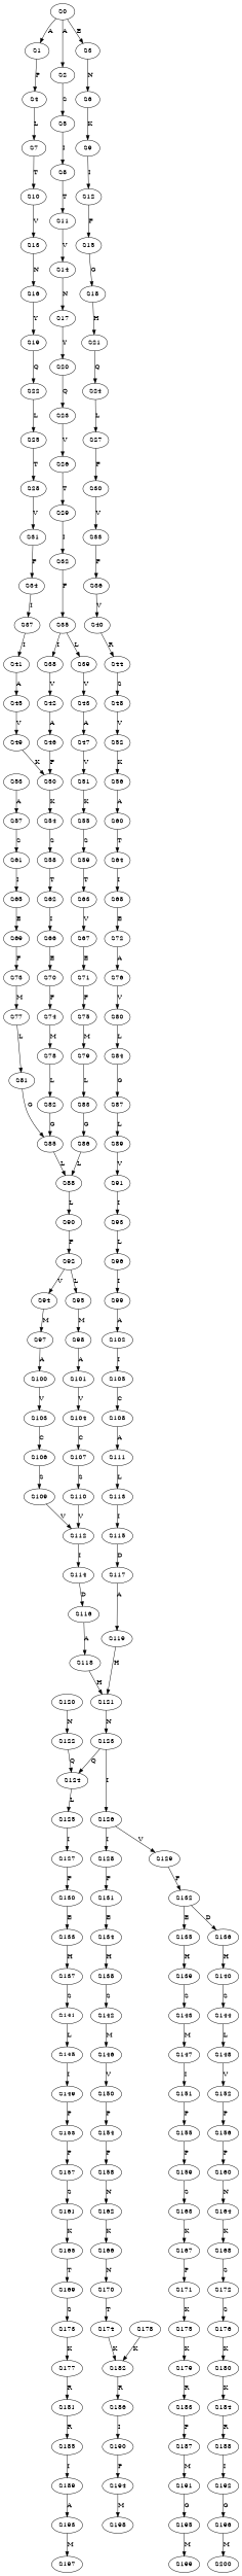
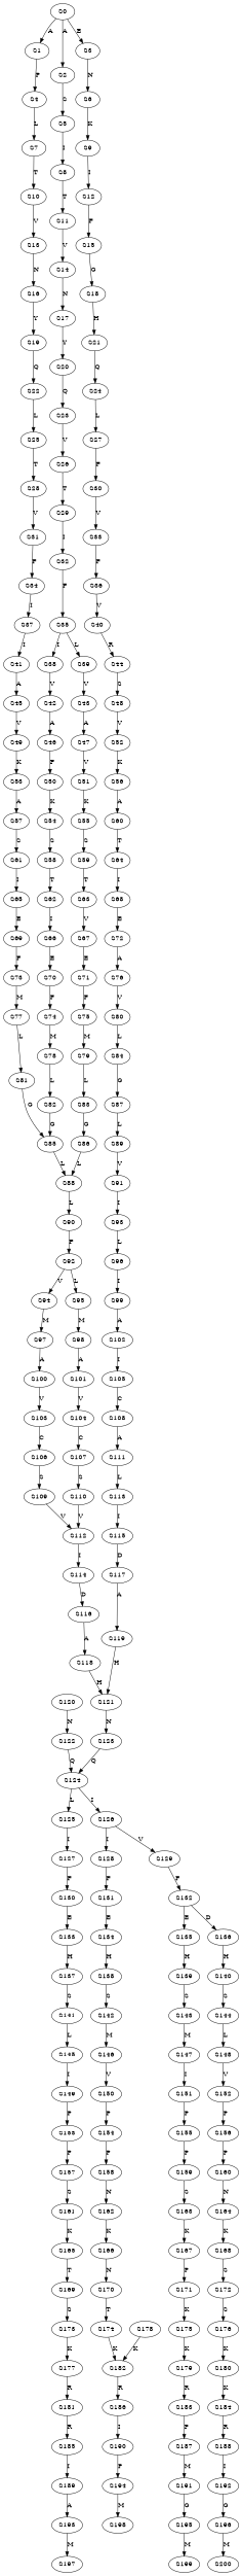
  strict digraph {
    S0
    S1
    S2
    S3
    S4
    S5
    S6
    S7
    S8
    S9
    S10
    S11
    S12
    S13
    S14
    S15
    S16
    S17
    S18
    S19
    S20
    S21
    S22
    S23
    S24
    S25
    S26
    S27
    S28
    S29
    S30
    S31
    S32
    S33
    S34
    S35
    S36
    S37
    S38
    S39
    S40
    S41
    S42
    S43
    S44
    S45
    S46
    S47
    S48
    S49
    S50
    S51
    S52
    S53
    S54
    S55
    S56
    S57
    S58
    S59
    S60
    S61
    S62
    S63
    S64
    S65
    S66
    S67
    S68
    S69
    S70
    S71
    S72
    S73
    S74
    S75
    S76
    S77
    S78
    S79
    S80
    S81
    S82
    S83
    S84
    S85
    S86
    S87
    S88
    S89
    S90
    S91
    S92
    S93
    S94
    S95
    S96
    S97
    S98
    S99
    S100
    S101
    S102
    S103
    S104
    S105
    S106
    S107
    S108
    S109
    S110
    S111
    S112
    S113
    S114
    S115
    S116
    S117
    S118
    S119
    S121
    S120
    S122
    S123
    S124
    S125
    S126
    S127
    S128
    S129
    S130
    S131
    S132
    S133
    S134
    S135
    S136
    S137
    S138
    S139
    S140
    S141
    S142
    S143
    S144
    S145
    S146
    S147
    S148
    S149
    S150
    S151
    S152
    S153
    S154
    S155
    S156
    S157
    S158
    S159
    S160
    S161
    S162
    S163
    S164
    S165
    S166
    S167
    S168
    S169
    S170
    S171
    S172
    S173
    S174
    S175
    S176
    S177
    S182
    S179
    S180
    S181
    S178
    S183
    S184
    S185
    S186
    S187
    S188
    S189
    S190
    S191
    S192
    S193
    S194
    S195
    S196
    S197
    S198
    S199
    S200
    S0 -> S1 [label=A]
    S0 -> S2 [label=A]
    S0 -> S3 [label=E]
    S1 -> S4 [label=P]
    S2 -> S5 [label=S]
    S3 -> S6 [label=N]
    S4 -> S7 [label=L]
    S5 -> S8 [label=I]
    S6 -> S9 [label=K]
    S7 -> S10 [label=T]
    S8 -> S11 [label=T]
    S9 -> S12 [label=I]
    S10 -> S13 [label=V]
    S11 -> S14 [label=V]
    S12 -> S15 [label=F]
    S13 -> S16 [label=N]
    S14 -> S17 [label=N]
    S15 -> S18 [label=G]
    S16 -> S19 [label=Y]
    S17 -> S20 [label=Y]
    S18 -> S21 [label=H]
    S19 -> S22 [label=Q]
    S20 -> S23 [label=Q]
    S21 -> S24 [label=Q]
    S22 -> S25 [label=L]
    S23 -> S26 [label=V]
    S24 -> S27 [label=L]
    S25 -> S28 [label=T]
    S26 -> S29 [label=T]
    S27 -> S30 [label=F]
    S28 -> S31 [label=V]
    S29 -> S32 [label=I]
    S30 -> S33 [label=V]
    S31 -> S34 [label=F]
    S32 -> S35 [label=F]
    S33 -> S36 [label=F]
    S34 -> S37 [label=I]
    S35 -> S38 [label=I]
    S35 -> S39 [label=L]
    S36 -> S40 [label=V]
    S37 -> S41 [label=I]
    S38 -> S42 [label=V]
    S39 -> S43 [label=V]
    S40 -> S44 [label=R]
    S41 -> S45 [label=A]
    S42 -> S46 [label=A]
    S43 -> S47 [label=A]
    S44 -> S48 [label=S]
    S45 -> S49 [label=V]
    S46 -> S50 [label=F]
    S47 -> S51 [label=V]
    S48 -> S52 [label=V]
-   S49 -> S50 [label=K]
+   S49 -> S53 [label=K]
    S50 -> S54 [label=K]
    S51 -> S55 [label=K]
    S52 -> S56 [label=K]
    S53 -> S57 [label=A]
    S54 -> S58 [label=S]
    S55 -> S59 [label=S]
    S56 -> S60 [label=A]
    S57 -> S61 [label=S]
    S58 -> S62 [label=T]
    S59 -> S63 [label=T]
    S60 -> S64 [label=T]
    S61 -> S65 [label=I]
    S62 -> S66 [label=I]
    S63 -> S67 [label=V]
    S64 -> S68 [label=I]
    S65 -> S69 [label=E]
    S66 -> S70 [label=E]
    S67 -> S71 [label=E]
    S68 -> S72 [label=E]
    S69 -> S73 [label=F]
    S70 -> S74 [label=F]
    S71 -> S75 [label=F]
    S72 -> S76 [label=A]
    S73 -> S77 [label=M]
    S74 -> S78 [label=M]
    S75 -> S79 [label=M]
    S76 -> S80 [label=V]
    S77 -> S81 [label=L]
    S78 -> S82 [label=L]
    S79 -> S83 [label=L]
    S80 -> S84 [label=L]
    S81 -> S85 [label=G]
    S82 -> S85 [label=G]
    S83 -> S86 [label=G]
    S84 -> S87 [label=G]
    S85 -> S88 [label=L]
    S86 -> S88 [label=L]
    S87 -> S89 [label=L]
    S88 -> S90 [label=L]
    S89 -> S91 [label=V]
    S90 -> S92 [label=F]
    S91 -> S93 [label=I]
    S92 -> S94 [label=V]
    S92 -> S95 [label=L]
    S93 -> S96 [label=L]
    S94 -> S97 [label=M]
    S95 -> S98 [label=M]
    S96 -> S99 [label=I]
    S97 -> S100 [label=A]
    S98 -> S101 [label=A]
    S99 -> S102 [label=A]
    S100 -> S103 [label=V]
    S101 -> S104 [label=V]
    S102 -> S105 [label=I]
    S103 -> S106 [label=C]
    S104 -> S107 [label=C]
    S105 -> S108 [label=C]
    S106 -> S109 [label=S]
    S107 -> S110 [label=S]
    S108 -> S111 [label=A]
    S109 -> S112 [label=V]
    S110 -> S112 [label=V]
    S111 -> S113 [label=L]
    S112 -> S114 [label=I]
    S113 -> S115 [label=I]
    S114 -> S116 [label=D]
    S115 -> S117 [label=D]
    S116 -> S118 [label=A]
    S117 -> S119 [label=A]
    S118 -> S121 [label=H]
    S119 -> S121 [label=H]
    S121 -> S123 [label=N]
    S120 -> S122 [label=N]
    S122 -> S124 [label=Q]
    S123 -> S124 [label=Q]
    S124 -> S125 [label=L]
-   S123 -> S126 [label=I]
+   S124 -> S126 [label=I]
    S125 -> S127 [label=I]
    S126 -> S128 [label=I]
    S126 -> S129 [label=V]
    S127 -> S130 [label=F]
    S128 -> S131 [label=F]
    S129 -> S132 [label=F]
    S130 -> S133 [label=E]
    S131 -> S134 [label=E]
    S132 -> S135 [label=E]
    S132 -> S136 [label=D]
    S133 -> S137 [label=H]
    S134 -> S138 [label=H]
    S135 -> S139 [label=H]
    S136 -> S140 [label=H]
    S137 -> S141 [label=S]
    S138 -> S142 [label=S]
    S139 -> S143 [label=S]
    S140 -> S144 [label=S]
    S141 -> S145 [label=L]
    S142 -> S146 [label=M]
    S143 -> S147 [label=M]
    S144 -> S148 [label=L]
    S145 -> S149 [label=I]
    S146 -> S150 [label=V]
    S147 -> S151 [label=I]
    S148 -> S152 [label=V]
    S149 -> S153 [label=P]
    S150 -> S154 [label=P]
    S151 -> S155 [label=P]
    S152 -> S156 [label=P]
    S153 -> S157 [label=P]
    S154 -> S158 [label=P]
    S155 -> S159 [label=P]
    S156 -> S160 [label=P]
    S157 -> S161 [label=S]
    S158 -> S162 [label=N]
    S159 -> S163 [label=S]
    S160 -> S164 [label=N]
    S161 -> S165 [label=K]
    S162 -> S166 [label=K]
    S163 -> S167 [label=K]
    S164 -> S168 [label=K]
    S165 -> S169 [label=T]
    S166 -> S170 [label=N]
    S167 -> S171 [label=P]
    S168 -> S172 [label=S]
    S169 -> S173 [label=S]
    S170 -> S174 [label=T]
    S171 -> S175 [label=K]
    S172 -> S176 [label=S]
    S173 -> S177 [label=K]
    S174 -> S182 [label=K]
    S175 -> S179 [label=K]
    S176 -> S180 [label=K]
    S177 -> S181 [label=R]
    S182 -> S186 [label=R]
    S179 -> S183 [label=R]
    S180 -> S184 [label=K]
    S181 -> S185 [label=R]
    S178 -> S182 [label=K]
    S183 -> S187 [label=P]
    S184 -> S188 [label=R]
    S185 -> S189 [label=I]
    S186 -> S190 [label=I]
    S187 -> S191 [label=M]
    S188 -> S192 [label=I]
    S189 -> S193 [label=A]
    S190 -> S194 [label=P]
    S191 -> S195 [label=G]
    S192 -> S196 [label=G]
    S193 -> S197 [label=M]
    S194 -> S198 [label=M]
    S195 -> S199 [label=M]
    S196 -> S200 [label=M]
  }
